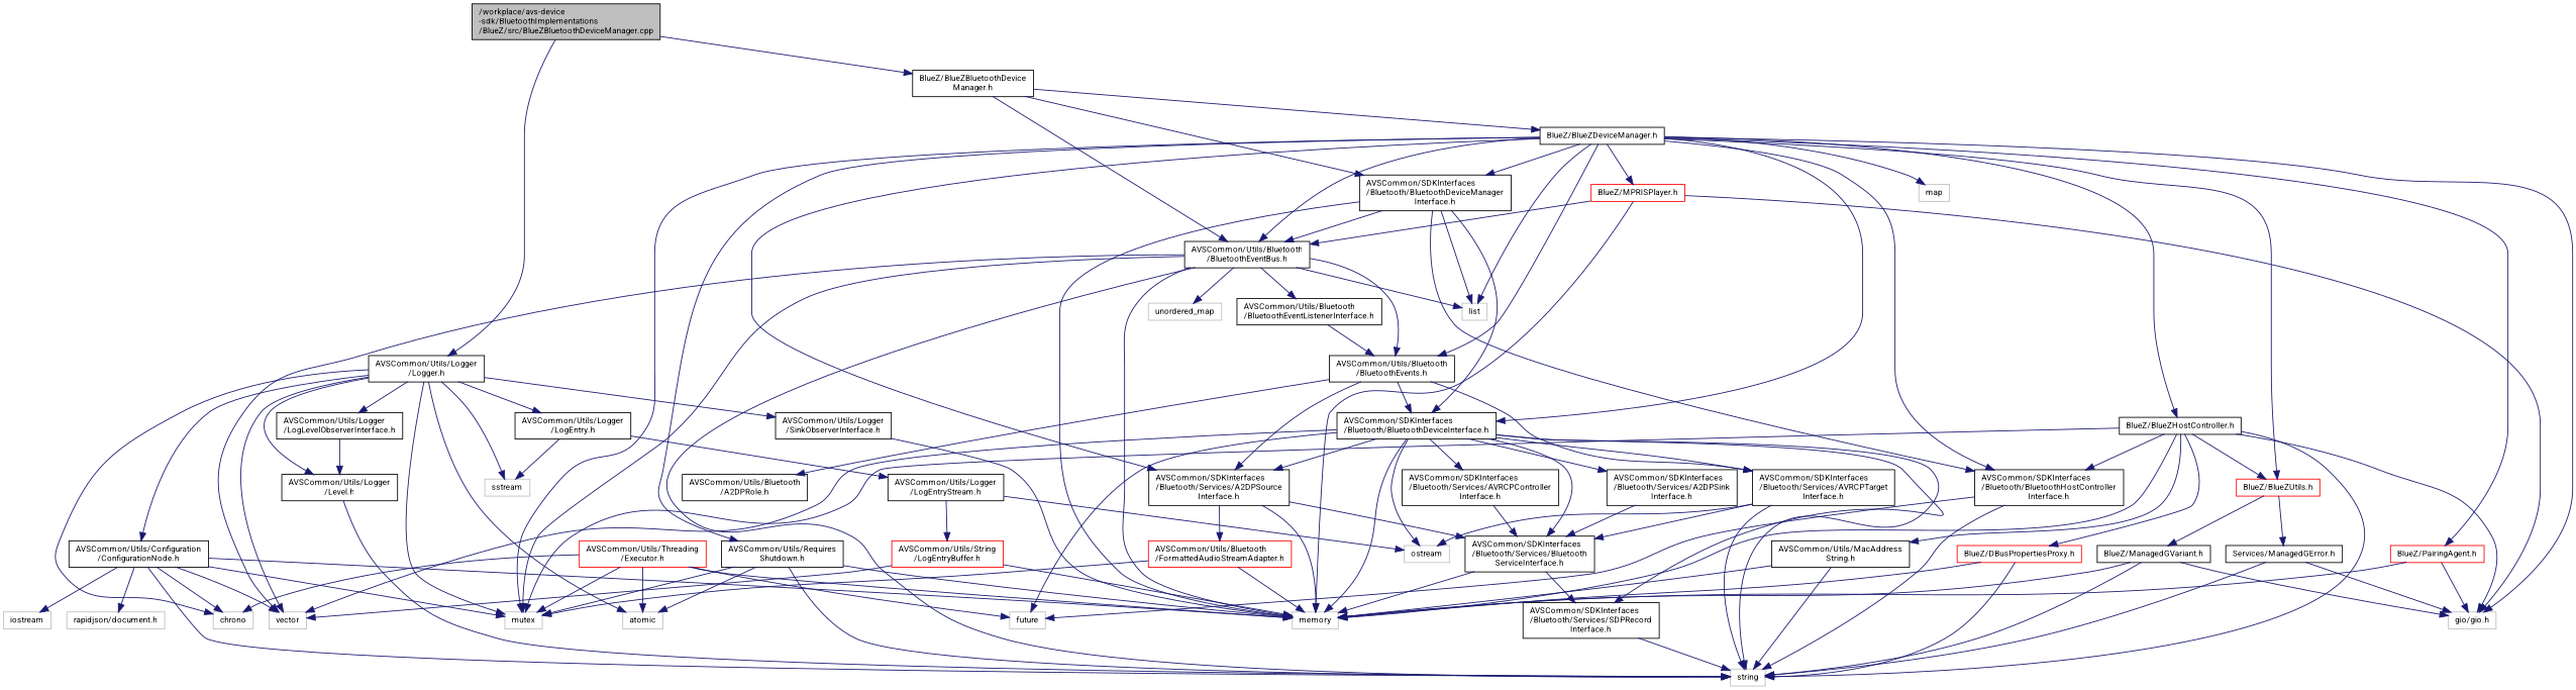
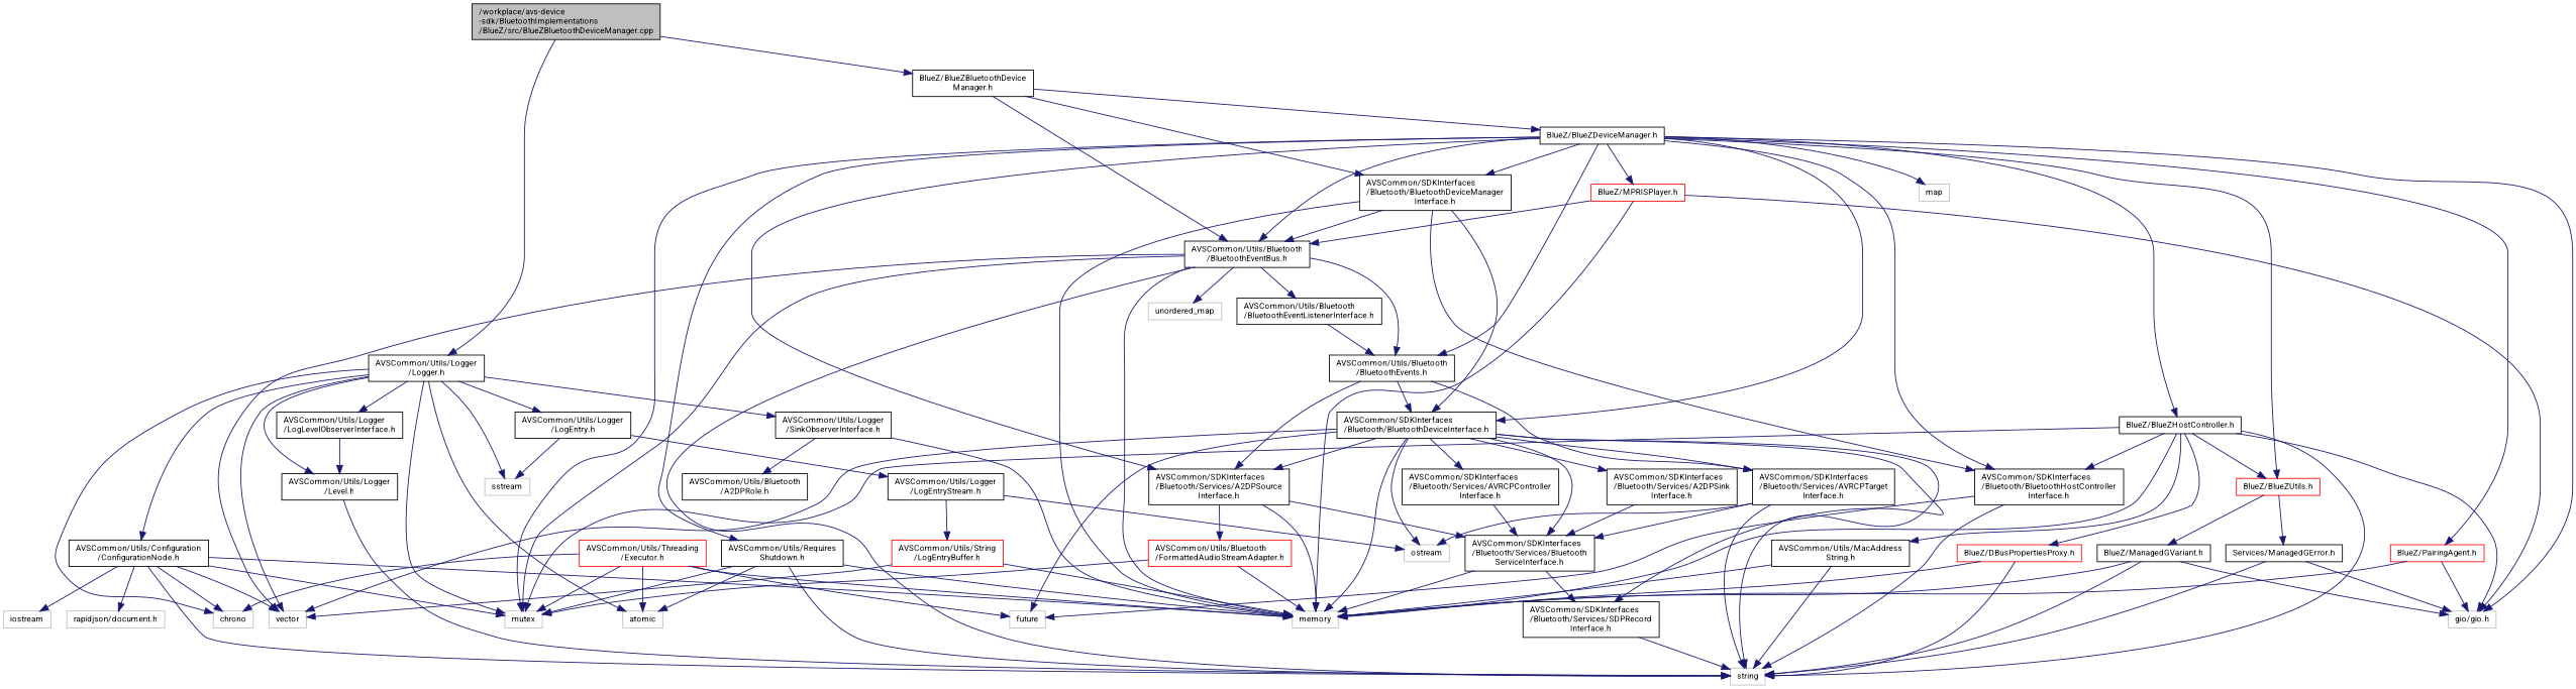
  digraph {
    fontname=Roboto
    node [color=black fillcolor=white fontname=Roboto fontsize=10 shape=record style=filled]
    edge [color=midnightblue fontname=Roboto fontsize=10 labelfontname=Helvetica labelfontsize=10 style=solid]
    n1 [fillcolor=grey75 fontcolor=black height=0.2 label="/workplace/avs-device\l-sdk/BluetoothImplementations\l/BlueZ/src/BlueZBluetoothDeviceManager.cpp" width=0.4]
    n2 [height=0.2 label="AVSCommon/Utils/Logger\l/Logger.h" width=0.4]
    n3 [height=0.2 label="BlueZ/BlueZBluetoothDevice\lManager.h" width=0.4]
    n4 [color=grey75 height=0.2 label=atomic width=0.4]
    n5 [color=grey75 height=0.2 label=chrono width=0.4]
    n6 [color=grey75 height=0.2 label=mutex width=0.4]
    n7 [color=grey75 height=0.2 label=sstream width=0.4]
    n8 [color=grey75 height=0.2 label=vector width=0.4]
    n9 [height=0.2 label="AVSCommon/Utils/Configuration\l/ConfigurationNode.h" width=0.4]
    n10 [height=0.2 label="AVSCommon/Utils/Logger\l/Level.h" width=0.4]
    n11 [height=0.2 label="AVSCommon/Utils/Logger\l/LogEntry.h" width=0.4]
    n12 [height=0.2 label="AVSCommon/Utils/Logger\l/LogLevelObserverInterface.h" width=0.4]
    n13 [height=0.2 label="AVSCommon/Utils/Logger\l/SinkObserverInterface.h" width=0.4]
    n14 [height=0.2 label="AVSCommon/SDKInterfaces\l/Bluetooth/BluetoothDeviceManager\lInterface.h" width=0.4]
    n15 [height=0.2 label="AVSCommon/Utils/Bluetooth\l/BluetoothEventBus.h" width=0.4]
    n16 [height=0.2 label="BlueZ/BlueZDeviceManager.h" width=0.4]
    n17 [color=grey75 height=0.2 label=iostream width=0.4]
    n18 [color=grey75 height=0.2 label=memory width=0.4]
    n19 [color=grey75 height=0.2 label=string width=0.4]
    n20 [color=grey75 height=0.2 label="rapidjson/document.h" width=0.4]
    n21 [height=0.2 label="AVSCommon/Utils/Logger\l/LogEntryStream.h" width=0.4]
    n22 [color=grey75 height=0.2 label=ostream width=0.4]
    n23 [color=red height=0.2 label="AVSCommon/Utils/String\l/LogEntryBuffer.h" width=0.4]
-   n24 [color=grey75 height=0.2 label=list width=0.4]
    n25 [height=0.2 label="AVSCommon/SDKInterfaces\l/Bluetooth/BluetoothDeviceInterface.h" width=0.4]
    n26 [height=0.2 label="AVSCommon/SDKInterfaces\l/Bluetooth/BluetoothHostController\lInterface.h" width=0.4]
    n27 [color=grey75 height=0.2 label=unordered_map width=0.4]
    n28 [height=0.2 label="AVSCommon/Utils/Bluetooth\l/BluetoothEvents.h" width=0.4]
    n29 [height=0.2 label="AVSCommon/Utils/Bluetooth\l/BluetoothEventListenerInterface.h" width=0.4]
    n30 [height=0.2 label="AVSCommon/SDKInterfaces\l/Bluetooth/Services/A2DPSource\lInterface.h" width=0.4]
    n31 [color=grey75 height=0.2 label=map width=0.4]
    n32 [height=0.2 label="AVSCommon/Utils/Requires\lShutdown.h" width=0.4]
    n33 [height=0.2 label="BlueZ/BlueZHostController.h" width=0.4]
    n34 [color=grey75 height=0.2 label="gio/gio.h" width=0.4]
    n35 [color=red height=0.2 label="BlueZ/BlueZUtils.h" width=0.4]
    n36 [color=red height=0.2 label="BlueZ/MPRISPlayer.h" width=0.4]
    n37 [color=red height=0.2 label="BlueZ/PairingAgent.h" width=0.4]
    n38 [color=grey75 height=0.2 label=future width=0.4]
    n39 [height=0.2 label="AVSCommon/SDKInterfaces\l/Bluetooth/Services/Bluetooth\lServiceInterface.h" width=0.4]
    n40 [height=0.2 label="AVSCommon/SDKInterfaces\l/Bluetooth/Services/SDPRecord\lInterface.h" width=0.4]
    n41 [height=0.2 label="AVSCommon/SDKInterfaces\l/Bluetooth/Services/A2DPSink\lInterface.h" width=0.4]
    n42 [height=0.2 label="AVSCommon/SDKInterfaces\l/Bluetooth/Services/AVRCPController\lInterface.h" width=0.4]
    n43 [height=0.2 label="AVSCommon/SDKInterfaces\l/Bluetooth/Services/AVRCPTarget\lInterface.h" width=0.4]
    n44 [color=red height=0.2 label="AVSCommon/Utils/Bluetooth\l/FormattedAudioStreamAdapter.h" width=0.4]
    n45 [height=0.2 label="AVSCommon/Utils/Bluetooth\l/A2DPRole.h" width=0.4]
    n46 [height=0.2 label="AVSCommon/Utils/MacAddress\lString.h" width=0.4]
    n47 [color=red height=0.2 label="BlueZ/DBusPropertiesProxy.h" width=0.4]
    n48 [height=0.2 label="BlueZ/ManagedGVariant.h" width=0.4]
    n49 [height=0.2 label="Services/ManagedGError.h" width=0.4]
    n50 [color=red height=0.2 label="AVSCommon/Utils/Threading\l/Executor.h" width=0.4]
    n1 -> n2
    n1 -> n3
    n2 -> n4
    n2 -> n5
    n2 -> n6
    n2 -> n7
    n2 -> n8
    n2 -> n9
    n2 -> n10
    n2 -> n11
    n2 -> n12
    n2 -> n13
    n3 -> n14
    n3 -> n15
    n3 -> n16
    n9 -> n5
    n9 -> n6
    n9 -> n8
    n9 -> n17
    n9 -> n18
    n9 -> n19
    n9 -> n20
    n10 -> n19
    n11 -> n7
    n11 -> n21
    n12 -> n10
    n13 -> n18
    n14 -> n15
    n14 -> n18
-   n14 -> n24
    n14 -> n25
    n14 -> n26
    n15 -> n6
    n15 -> n8
    n15 -> n18
    n15 -> n19
-   n15 -> n24
    n15 -> n27
    n15 -> n28
    n15 -> n29
    n16 -> n6
    n16 -> n14
    n16 -> n15
-   n16 -> n24
    n16 -> n25
    n16 -> n26
    n16 -> n28
    n16 -> n30
    n16 -> n31
    n16 -> n32
    n16 -> n33
    n16 -> n34
    n16 -> n35
    n16 -> n36
    n16 -> n37
    n21 -> n22
    n21 -> n23
    n23 -> n8
    n23 -> n18
    n25 -> n8
    n25 -> n18
    n25 -> n19
    n25 -> n22
    n25 -> n30
    n25 -> n38
    n25 -> n39
    n25 -> n40
    n25 -> n41
    n25 -> n42
    n25 -> n43
    n26 -> n19
    n26 -> n38
    n28 -> n25
    n28 -> n30
    n28 -> n43
-   n28 -> n45
+   n13 -> n45
    n29 -> n28
    n30 -> n18
    n30 -> n39
    n30 -> n44
    n32 -> n4
    n32 -> n6
    n32 -> n18
    n32 -> n19
    n33 -> n6
    n33 -> n18
    n33 -> n19
    n33 -> n26
    n33 -> n34
    n33 -> n35
    n33 -> n46
    n33 -> n47
    n35 -> n48
    n35 -> n49
    n36 -> n15
    n36 -> n18
    n36 -> n34
    n37 -> n18
    n37 -> n34
    n39 -> n18
    n39 -> n40
    n40 -> n19
    n41 -> n39
    n42 -> n39
    n43 -> n19
    n43 -> n22
    n43 -> n39
    n44 -> n6
    n44 -> n18
    n46 -> n18
    n46 -> n19
    n47 -> n18
    n47 -> n19
    n48 -> n18
    n48 -> n19
    n48 -> n34
    n49 -> n19
    n49 -> n34
    n50 -> n4
    n50 -> n5
    n50 -> n6
    n50 -> n18
    n50 -> n38
  }
